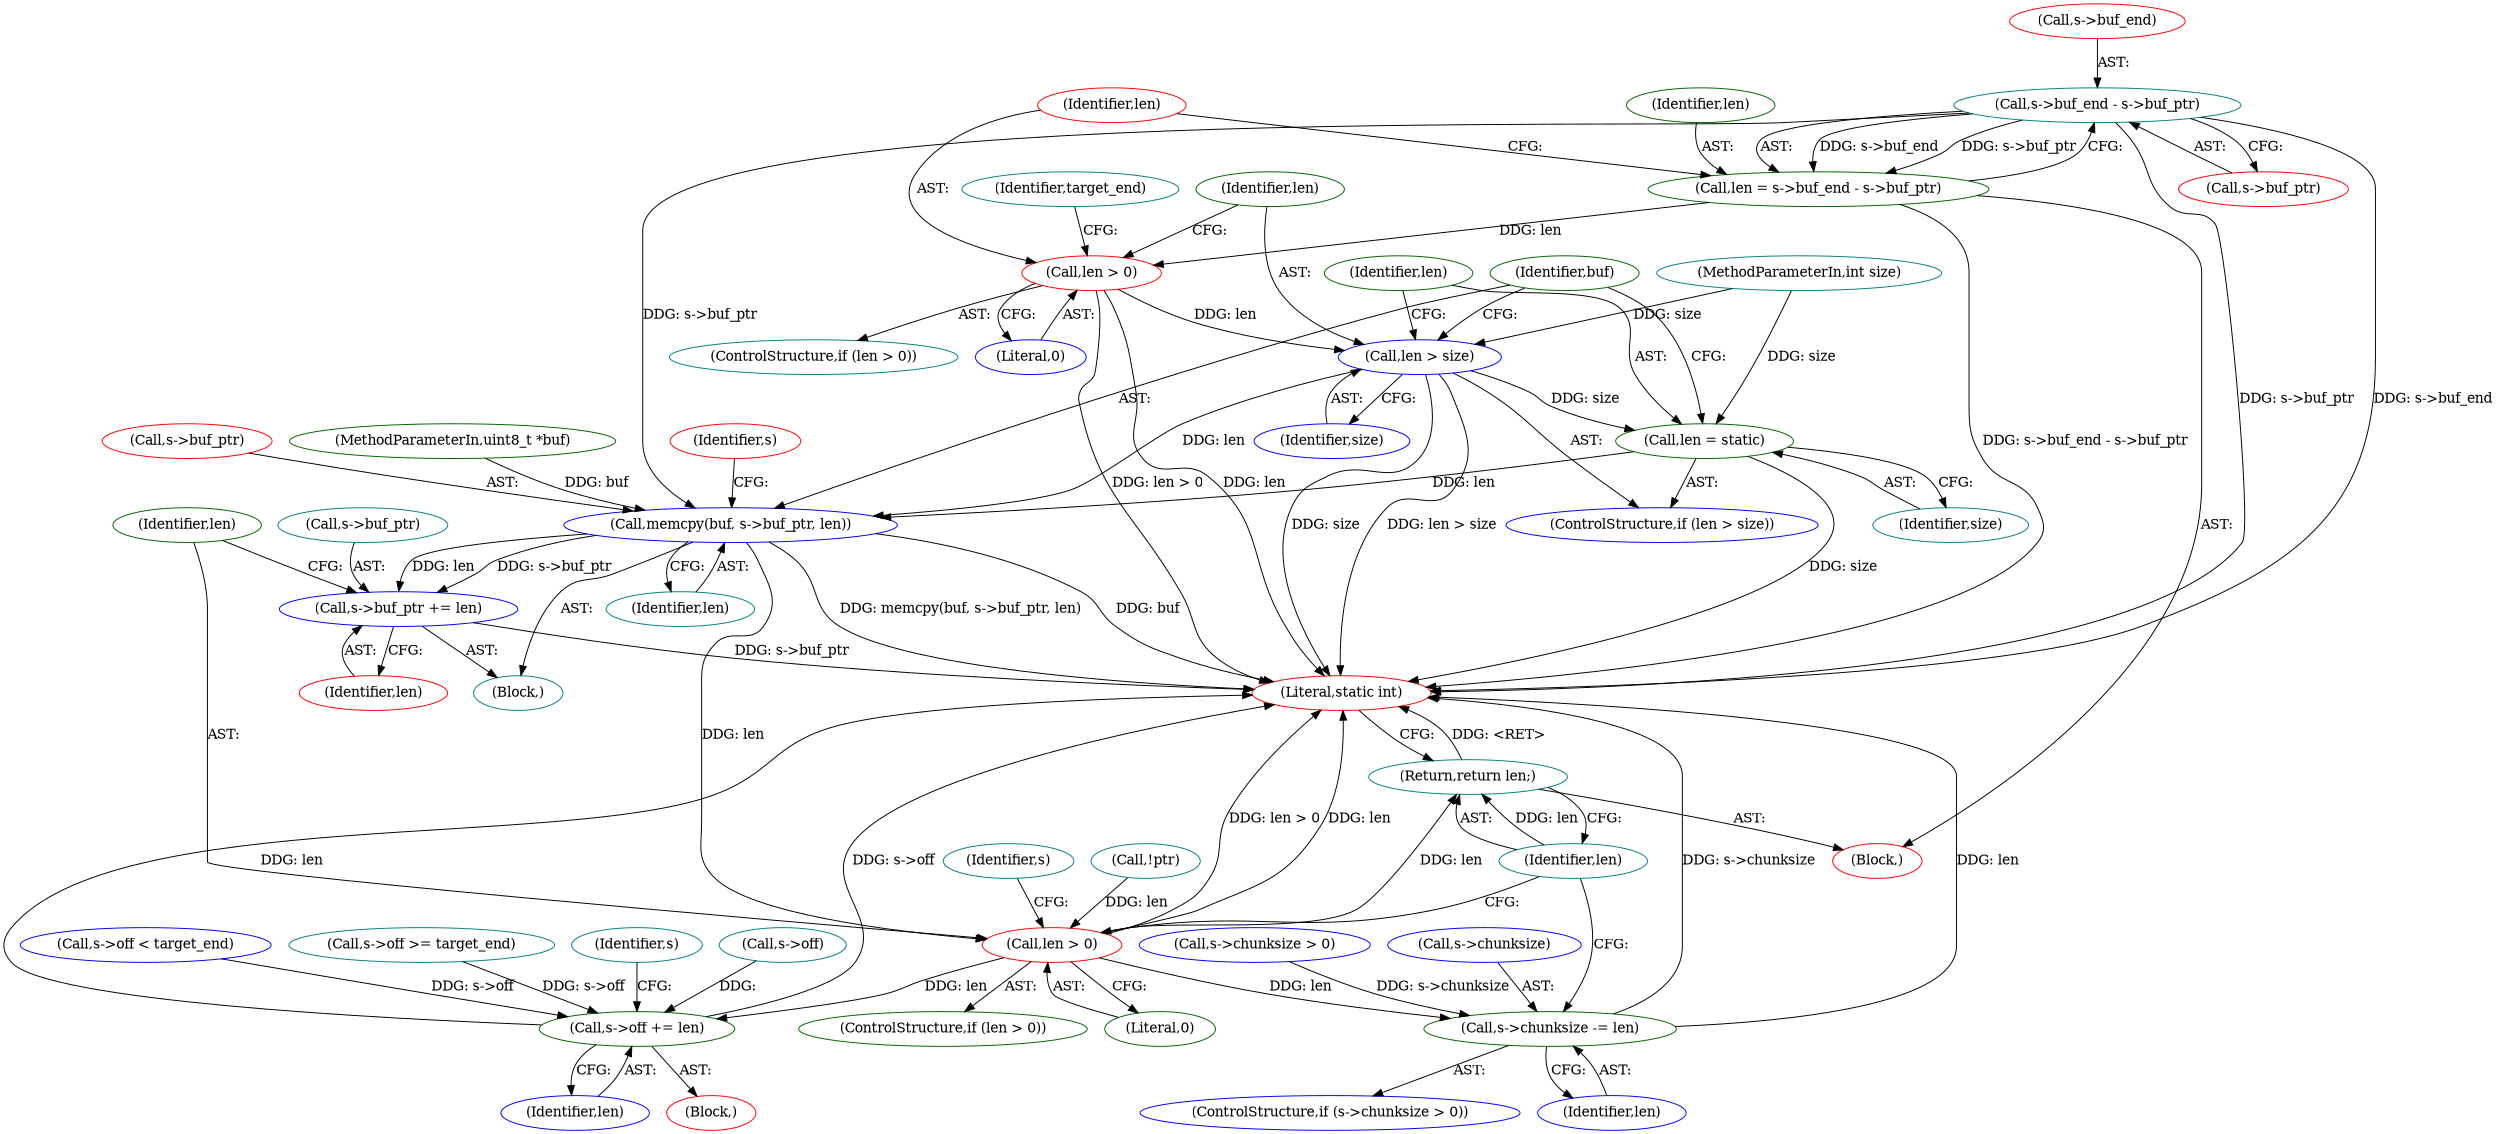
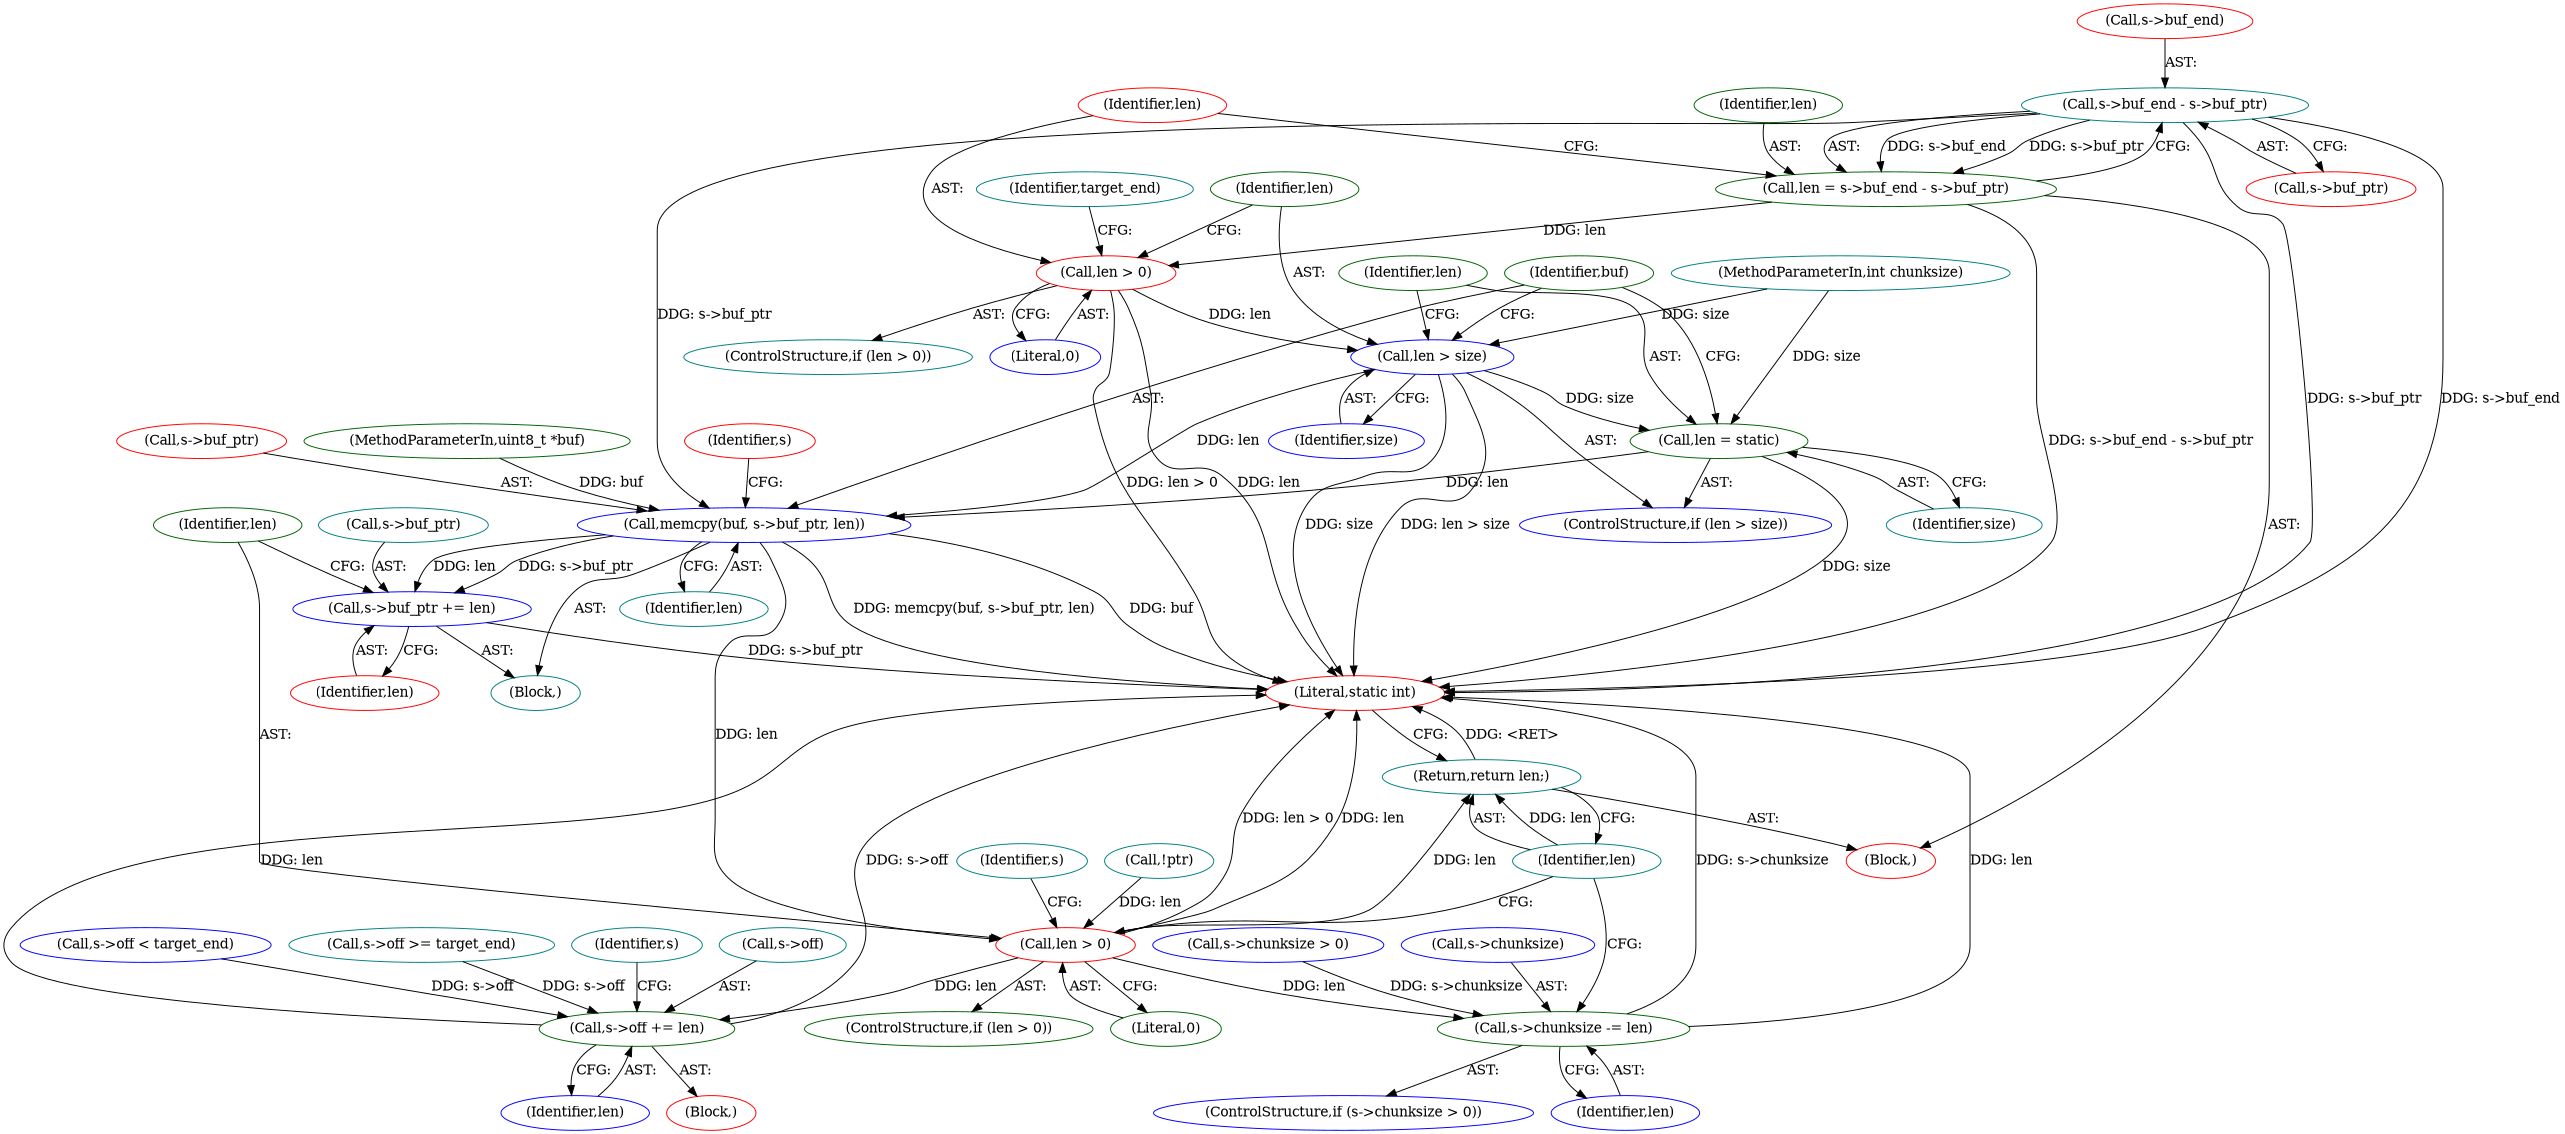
  digraph {
    node [color=teal]
    n1 [label="(Call,s->buf_end - s->buf_ptr)"]
    n2 [color=darkgreen label="(Call,len = s->buf_end - s->buf_ptr)"]
    n3 [color=blue label="(Call,memcpy(buf, s->buf_ptr, len))"]
    n4 [color=red label="(Literal,static int)"]
    n5 [color=red label="(Call,s->buf_ptr)"]
    n6 [color=red label="(Call,len > 0)"]
    n7 [color=red label="(Block,)"]
    n8 [color=blue label="(Call,s->buf_ptr += len)"]
    n9 [color=red label="(Call,len > 0)"]
    n10 [label="(Block,)"]
    n11 [label="(Identifier,len)"]
    n12 [label="(Return,return len;)"]
    n13 [color=blue label="(Call,len > size)"]
    n14 [color=blue label="(Literal,0)"]
    n15 [label="(ControlStructure,if (len > 0))"]
    n16 [color=darkgreen label="(Call,len = static)"]
    n17 [color=blue label="(ControlStructure,if (len > size))"]
    n18 [color=blue label="(Identifier,size)"]
    n19 [label="(Identifier,size)"]
    n20 [color=red label="(Identifier,len)"]
    n21 [color=darkgreen label="(Call,s->off += len)"]
    n22 [color=darkgreen label="(Call,s->chunksize -= len)"]
    n23 [color=darkgreen label="(ControlStructure,if (len > 0))"]
    n24 [color=darkgreen label="(Literal,0)"]
    n25 [color=blue label="(Identifier,len)"]
    n26 [color=red label="(Block,)"]
    n27 [color=blue label="(ControlStructure,if (s->chunksize > 0))"]
    n28 [color=blue label="(Identifier,len)"]
    n29 [label="(Identifier,len)"]
    n30 [color=blue label="(Call,s->chunksize > 0)"]
    n31 [color=blue label="(Call,s->off < target_end)"]
    n32 [label="(Identifier,target_end)"]
-   n33 [label="(MethodParameterIn,int size)"]
+   n33 [label="(MethodParameterIn,int chunksize)"]
    n34 [color=darkgreen label="(Identifier,len)"]
    n35 [label="(Call,s->buf_ptr)"]
    n36 [color=blue label="(Call,s->chunksize)"]
    n37 [label="(Identifier,s)"]
    n38 [label="(Call,!ptr)"]
    n39 [label="(Call,s->off >= target_end)"]
    n40 [color=red label="(Call,s->buf_ptr)"]
    n41 [color=darkgreen label="(Identifier,len)"]
    n42 [label="(Identifier,s)"]
    n43 [color=darkgreen label="(Identifier,len)"]
    n44 [color=darkgreen label="(MethodParameterIn,uint8_t *buf)"]
    n45 [color=red label="(Identifier,len)"]
    n46 [color=red label="(Identifier,s)"]
    n47 [label="(Call,s->off)"]
    n48 [color=darkgreen label="(Identifier,len)"]
    n49 [color=darkgreen label="(Identifier,buf)"]
    n50 [color=red label="(Call,s->buf_end)"]
    n1 -> n2 [label="AST: "]
    n1 -> n2 [label="DDG: s->buf_end"]
    n1 -> n2 [label="DDG: s->buf_ptr"]
    n1 -> n3 [label="DDG: s->buf_ptr"]
    n1 -> n4 [label="DDG: s->buf_ptr"]
    n1 -> n4 [label="DDG: s->buf_end"]
    n1 -> n5 [label="CFG: "]
    n2 -> n1 [label="CFG: "]
    n2 -> n4 [label="DDG: s->buf_end - s->buf_ptr"]
    n2 -> n6 [label="DDG: len"]
    n2 -> n7 [label="AST: "]
    n3 -> n4 [label="DDG: memcpy(buf, s->buf_ptr, len)"]
    n3 -> n4 [label="DDG: buf"]
    n3 -> n8 [label="DDG: len"]
    n3 -> n8 [label="DDG: s->buf_ptr"]
    n3 -> n9 [label="DDG: len"]
    n3 -> n10 [label="AST: "]
    n3 -> n11 [label="CFG: "]
    n4 -> n12 [label="CFG: "]
    n5 -> n1 [label="AST: "]
    n6 -> n4 [label="DDG: len > 0"]
    n6 -> n4 [label="DDG: len"]
    n6 -> n13 [label="DDG: len"]
    n6 -> n14 [label="CFG: "]
    n6 -> n15 [label="AST: "]
    n8 -> n4 [label="DDG: s->buf_ptr"]
    n8 -> n10 [label="AST: "]
    n8 -> n20 [label="CFG: "]
    n9 -> n4 [label="DDG: len > 0"]
    n9 -> n4 [label="DDG: len"]
    n9 -> n12 [label="DDG: len"]
    n9 -> n21 [label="DDG: len"]
    n9 -> n22 [label="DDG: len"]
    n9 -> n23 [label="AST: "]
    n9 -> n24 [label="CFG: "]
    n11 -> n3 [label="AST: "]
    n12 -> n4 [label="DDG: <RET>"]
    n12 -> n7 [label="AST: "]
    n12 -> n29 [label="CFG: "]
    n13 -> n3 [label="DDG: len"]
    n13 -> n4 [label="DDG: len > size"]
    n13 -> n4 [label="DDG: size"]
    n13 -> n16 [label="DDG: size"]
    n13 -> n17 [label="AST: "]
    n13 -> n18 [label="CFG: "]
    n14 -> n6 [label="AST: "]
    n16 -> n3 [label="DDG: len"]
    n16 -> n4 [label="DDG: size"]
    n16 -> n17 [label="AST: "]
    n16 -> n19 [label="CFG: "]
    n18 -> n13 [label="AST: "]
    n19 -> n16 [label="AST: "]
    n20 -> n8 [label="AST: "]
    n21 -> n4 [label="DDG: len"]
    n21 -> n4 [label="DDG: s->off"]
    n21 -> n25 [label="CFG: "]
    n21 -> n26 [label="AST: "]
    n22 -> n4 [label="DDG: s->chunksize"]
    n22 -> n4 [label="DDG: len"]
    n22 -> n27 [label="AST: "]
    n22 -> n28 [label="CFG: "]
    n24 -> n9 [label="AST: "]
    n25 -> n21 [label="AST: "]
    n28 -> n22 [label="AST: "]
    n29 -> n9 [label="CFG: "]
    n29 -> n12 [label="AST: "]
    n29 -> n12 [label="DDG: len"]
    n29 -> n22 [label="CFG: "]
    n30 -> n22 [label="DDG: s->chunksize"]
    n31 -> n21 [label="DDG: s->off"]
    n32 -> n6 [label="CFG: "]
    n33 -> n13 [label="DDG: size"]
    n33 -> n16 [label="DDG: size"]
    n34 -> n8 [label="CFG: "]
    n34 -> n9 [label="AST: "]
    n35 -> n8 [label="AST: "]
    n36 -> n22 [label="AST: "]
    n37 -> n9 [label="CFG: "]
    n38 -> n9 [label="DDG: len"]
    n39 -> n21 [label="DDG: s->off"]
    n40 -> n3 [label="AST: "]
    n41 -> n2 [label="AST: "]
    n42 -> n21 [label="CFG: "]
    n43 -> n6 [label="CFG: "]
    n43 -> n13 [label="AST: "]
    n44 -> n3 [label="DDG: buf"]
    n45 -> n2 [label="CFG: "]
    n45 -> n6 [label="AST: "]
    n46 -> n3 [label="CFG: "]
-   n47 -> n21 [label="DDG: "]
+   n47 -> n21 [label="AST: "]
    n48 -> n13 [label="CFG: "]
    n48 -> n16 [label="AST: "]
    n49 -> n3 [label="AST: "]
    n49 -> n13 [label="CFG: "]
    n49 -> n16 [label="CFG: "]
    n50 -> n1 [label="AST: "]
  }
